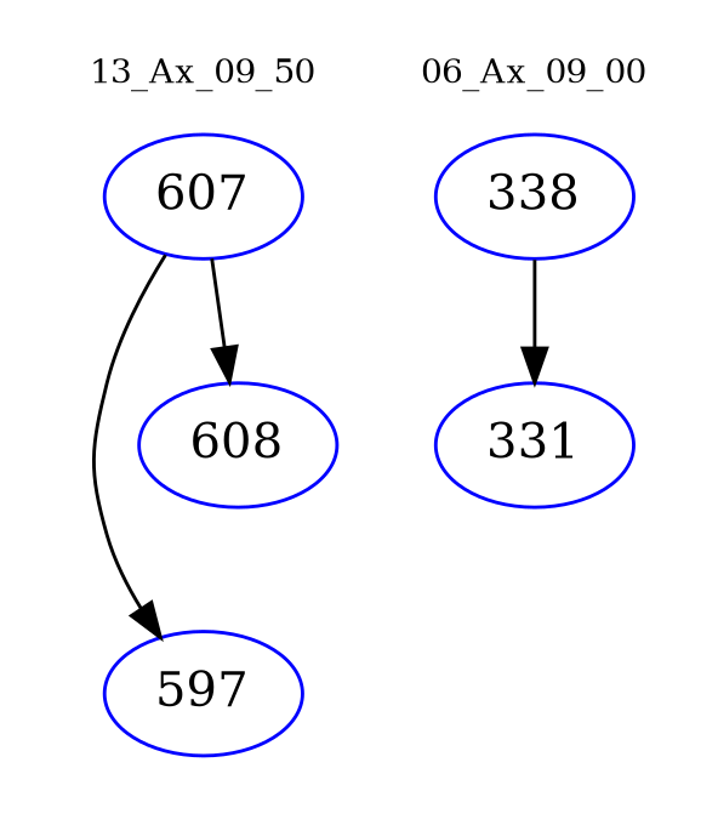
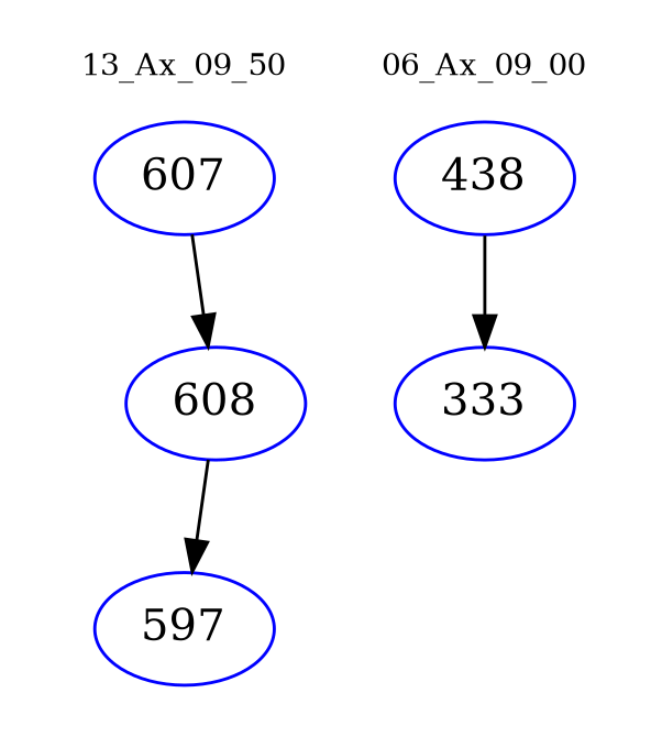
  digraph {
    node [color=blue]
    edge [color=black]
    n1 [label=607]
    n2 [label=597]
    n3 [label=608]
-   n4 [label=338]
-   n5 [label=331]
+   n4 [label=438]
+   n5 [label=333]
    subgraph cluster_1 {
      color=white
      fontsize=10
      label="13_Ax_09_50"
      n1
      n2
      n3
    }
    subgraph cluster_2 {
      color=white
      fontsize=10
      label="06_Ax_09_00"
      n4
      n5
    }
-   n1 -> n2
+   n3 -> n2
    n1 -> n3
    n4 -> n5
  }
